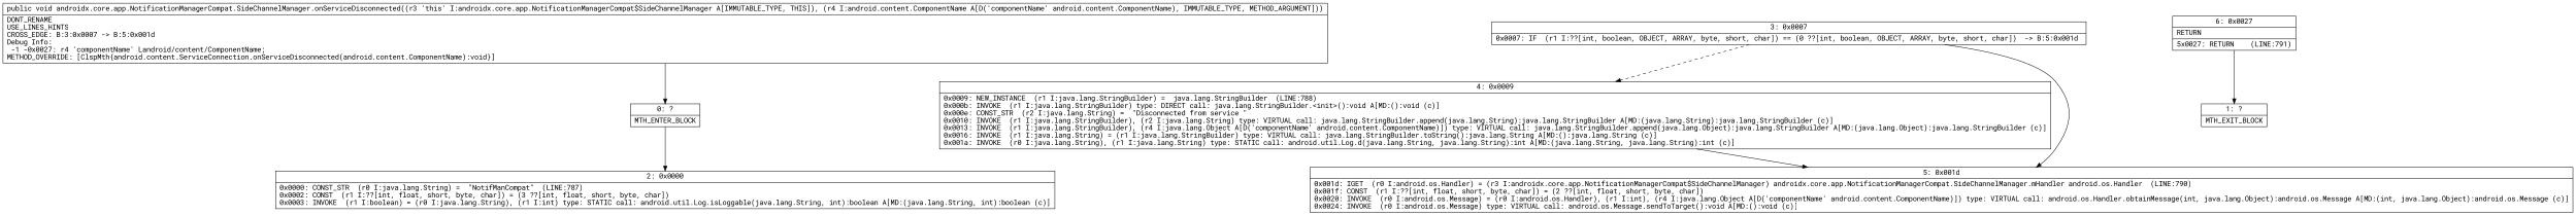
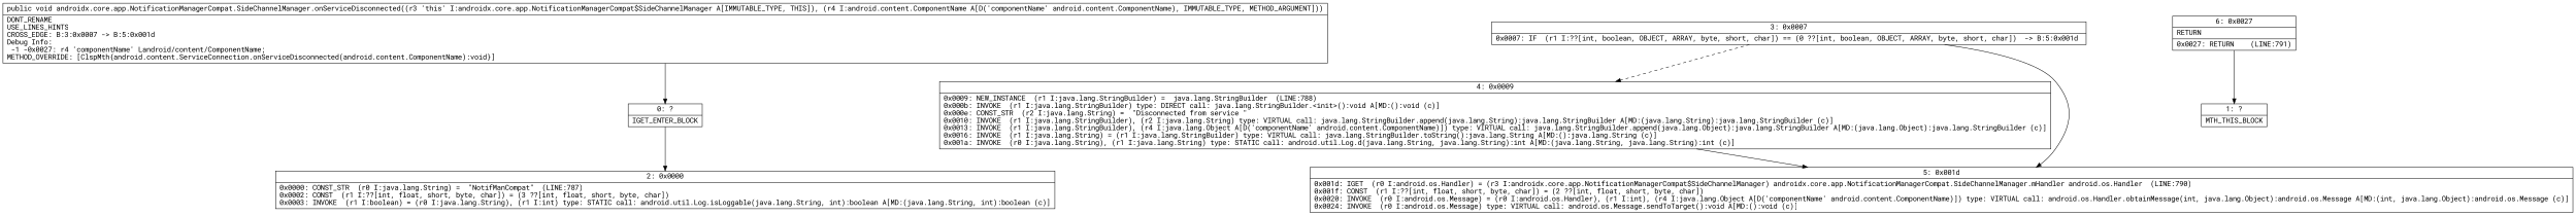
  digraph {
    fontname="Roboto Mono"
    node [fontname="Roboto Mono" shape=record]
    edge [fontname="Roboto Mono"]
-   n1 [label="{0\:\ ?|MTH_ENTER_BLOCK\l}"]
+   n1 [label="{0\:\ ?|IGET_ENTER_BLOCK\l}"]
    n2 [label="{2\:\ 0x0000|0x0000: CONST_STR  (r0 I:java.lang.String) =  \"NotifManCompat\"  (LINE:787)\l0x0002: CONST  (r1 I:??[int, float, short, byte, char]) = (3 ??[int, float, short, byte, char]) \l0x0003: INVOKE  (r1 I:boolean) = (r0 I:java.lang.String), (r1 I:int) type: STATIC call: android.util.Log.isLoggable(java.lang.String, int):boolean A[MD:(java.lang.String, int):boolean (c)]\l}"]
    n3 [label="{3\:\ 0x0007|0x0007: IF  (r1 I:??[int, boolean, OBJECT, ARRAY, byte, short, char]) == (0 ??[int, boolean, OBJECT, ARRAY, byte, short, char])  \-\> B:5:0x001d \l}"]
    n4 [label="{4\:\ 0x0009|0x0009: NEW_INSTANCE  (r1 I:java.lang.StringBuilder) =  java.lang.StringBuilder  (LINE:788)\l0x000b: INVOKE  (r1 I:java.lang.StringBuilder) type: DIRECT call: java.lang.StringBuilder.\<init\>():void A[MD:():void (c)]\l0x000e: CONST_STR  (r2 I:java.lang.String) =  \"Disconnected from service \" \l0x0010: INVOKE  (r1 I:java.lang.StringBuilder), (r2 I:java.lang.String) type: VIRTUAL call: java.lang.StringBuilder.append(java.lang.String):java.lang.StringBuilder A[MD:(java.lang.String):java.lang.StringBuilder (c)]\l0x0013: INVOKE  (r1 I:java.lang.StringBuilder), (r4 I:java.lang.Object A[D('componentName' android.content.ComponentName)]) type: VIRTUAL call: java.lang.StringBuilder.append(java.lang.Object):java.lang.StringBuilder A[MD:(java.lang.Object):java.lang.StringBuilder (c)]\l0x0016: INVOKE  (r1 I:java.lang.String) = (r1 I:java.lang.StringBuilder) type: VIRTUAL call: java.lang.StringBuilder.toString():java.lang.String A[MD:():java.lang.String (c)]\l0x001a: INVOKE  (r0 I:java.lang.String), (r1 I:java.lang.String) type: STATIC call: android.util.Log.d(java.lang.String, java.lang.String):int A[MD:(java.lang.String, java.lang.String):int (c)]\l}"]
    n5 [label="{5\:\ 0x001d|0x001d: IGET  (r0 I:android.os.Handler) = (r3 I:androidx.core.app.NotificationManagerCompat$SideChannelManager) androidx.core.app.NotificationManagerCompat.SideChannelManager.mHandler android.os.Handler  (LINE:790)\l0x001f: CONST  (r1 I:??[int, float, short, byte, char]) = (2 ??[int, float, short, byte, char]) \l0x0020: INVOKE  (r0 I:android.os.Message) = (r0 I:android.os.Handler), (r1 I:int), (r4 I:java.lang.Object A[D('componentName' android.content.ComponentName)]) type: VIRTUAL call: android.os.Handler.obtainMessage(int, java.lang.Object):android.os.Message A[MD:(int, java.lang.Object):android.os.Message (c)]\l0x0024: INVOKE  (r0 I:android.os.Message) type: VIRTUAL call: android.os.Message.sendToTarget():void A[MD:():void (c)]\l}"]
-   n6 [label="{6\:\ 0x0027|RETURN\l|5x0027: RETURN    (LINE:791)\l}"]
-   n7 [label="{1\:\ ?|MTH_EXIT_BLOCK\l}"]
+   n6 [label="{6\:\ 0x0027|RETURN\l|0x0027: RETURN    (LINE:791)\l}"]
+   n7 [label="{1\:\ ?|MTH_THIS_BLOCK\l}"]
    n8 [label="{public void androidx.core.app.NotificationManagerCompat.SideChannelManager.onServiceDisconnected((r3 'this' I:androidx.core.app.NotificationManagerCompat$SideChannelManager A[IMMUTABLE_TYPE, THIS]), (r4 I:android.content.ComponentName A[D('componentName' android.content.ComponentName), IMMUTABLE_TYPE, METHOD_ARGUMENT]))  | DONT_RENAME\lUSE_LINES_HINTS\lCROSS_EDGE: B:3:0x0007 \-\> B:5:0x001d\lDebug Info:\l  \-1 \-0x0027: r4 'componentName' Landroid\/content\/ComponentName;\lMETHOD_OVERRIDE: [ClspMth\{android.content.ServiceConnection.onServiceDisconnected(android.content.ComponentName):void\}]\l}"]
    n1 -> n2
    n3 -> n4 [style=dashed]
    n3 -> n5
    n4 -> n5
    n6 -> n7
    n8 -> n1
  }
